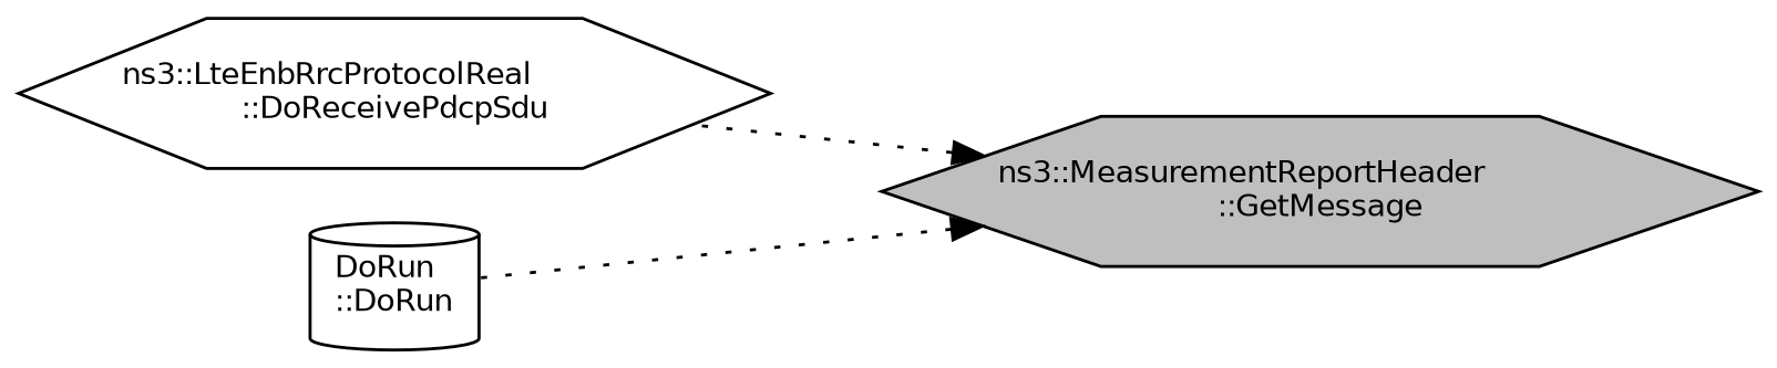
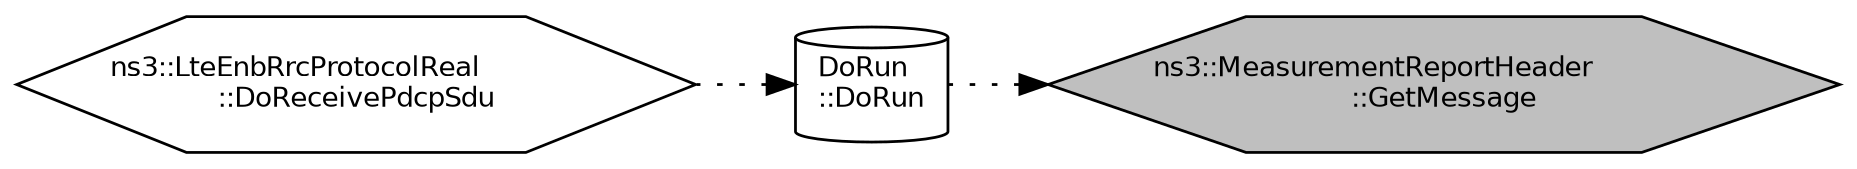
  digraph {
    rankdir=RL
    node [color=black fillcolor=white fontname=Helvetica fontsize=10 shape=hexagon style=filled]
    edge [color=black dir=back fontname=Helvetica fontsize=10 labelfontname=Helvetica labelfontsize=10 style=dotted]
    n1 [fillcolor=grey75 fontcolor=black height=0.2 label="ns3::MeasurementReportHeader\l::GetMessage" width=0.4]
    n2 [height=0.2 label="ns3::LteEnbRrcProtocolReal\l::DoReceivePdcpSdu" width=0.4]
    n3 [height=0.2 label="DoRun\l::DoRun" shape=cylinder width=0.4]
-   n1 -> n2
+   n3 -> n2
    n1 -> n3
  }
